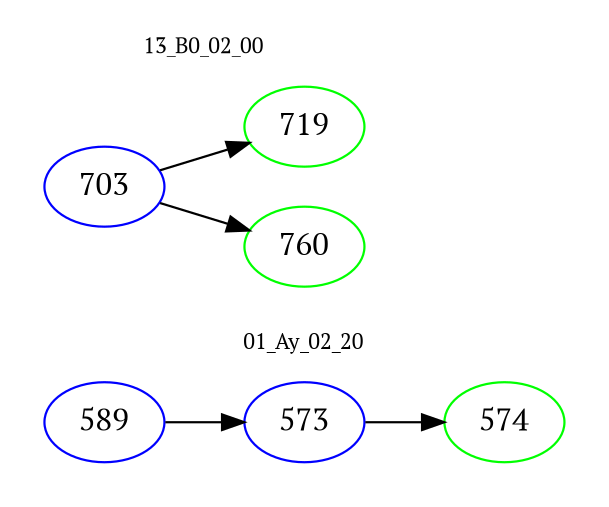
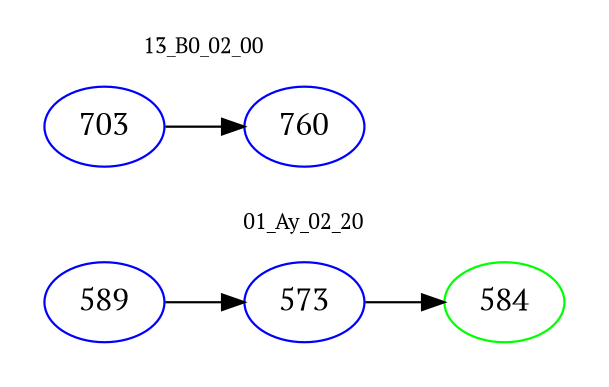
  digraph {
    fontname="PT Serif"
    rankdir=LR
    node [color=blue fontname="PT Serif"]
    edge [color=black fontname="PT Serif"]
    n1 [label=573]
-   n2 [color=green label=574]
+   n2 [color=green label=584]
    n3 [label=589]
    n4 [label=703]
-   n5 [color=green label=760]
-   n6 [color=green label=719]
+   n5 [label=760]
    subgraph cluster_1 {
      color=white
      fontsize=10
      label="01_Ay_02_20"
      n1
      n2
      n3
    }
    subgraph cluster_2 {
      color=white
      fontsize=10
      label="13_B0_02_00"
      n4
      n5
-     n6
    }
    n1 -> n2
    n3 -> n1
    n4 -> n5
-   n4 -> n6
  }
